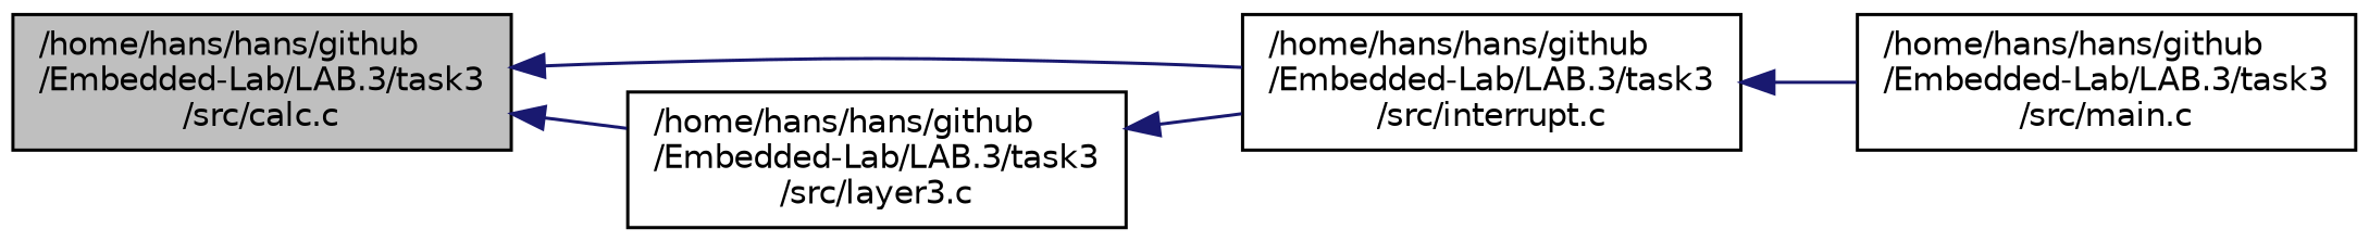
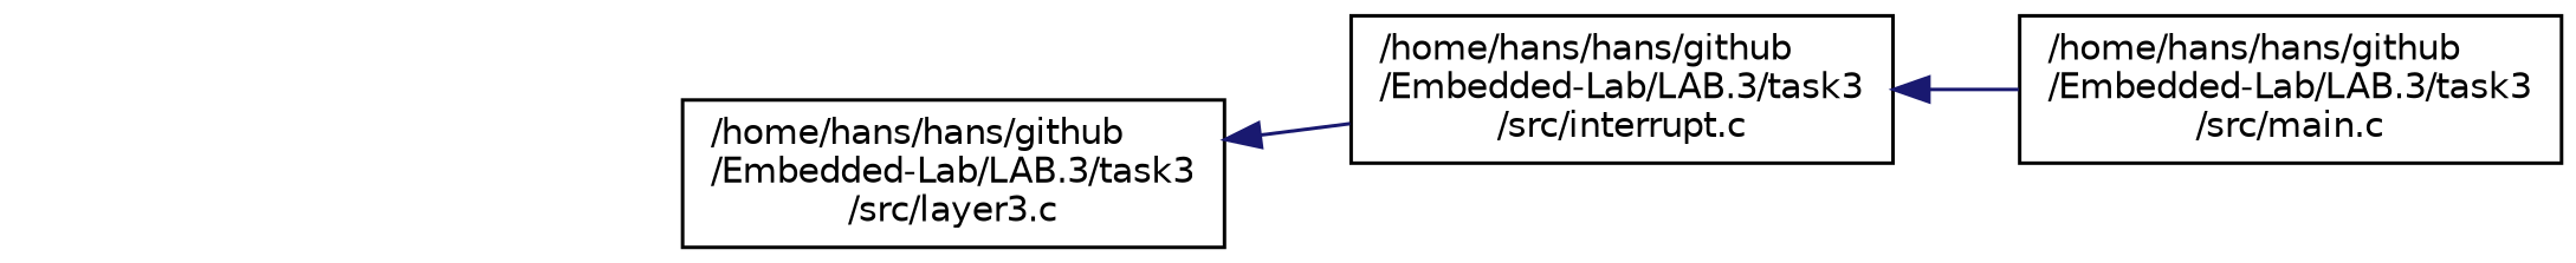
  digraph {
    rankdir=LR
    node [color=black fillcolor=white fontname=Helvetica fontsize=10 shape=record style=filled]
    edge [color=midnightblue dir=back fontname=Helvetica fontsize=10 labelfontname=Helvetica labelfontsize=10 style=solid]
-   n1 [fillcolor=grey75 fontcolor=black height=0.2 label="/home/hans/hans/github\l/Embedded-Lab/LAB.3/task3\l/src/calc.c" width=0.4]
    n2 [height=0.2 label="/home/hans/hans/github\l/Embedded-Lab/LAB.3/task3\l/src/interrupt.c" width=0.4]
    n3 [height=0.2 label="/home/hans/hans/github\l/Embedded-Lab/LAB.3/task3\l/src/layer3.c" width=0.4]
    n4 [height=0.2 label="/home/hans/hans/github\l/Embedded-Lab/LAB.3/task3\l/src/main.c" width=0.4]
-   n1 -> n2
-   n1 -> n3
    n2 -> n4
    n3 -> n2
  }
